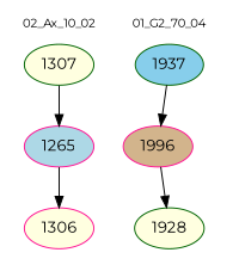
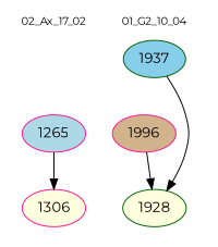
  digraph {
    fontname=Montserrat
    node [color=darkgreen fillcolor=lightyellow fontname=Montserrat style=filled]
    edge [color=black fontname=Montserrat]
-   n1 [label=1307]
    n2 [color=deeppink fillcolor=lightblue label=1265]
    n3 [color=deeppink label=1306]
    n4 [fillcolor=skyblue label=1937]
    n5 [color=deeppink fillcolor=tan label=1996]
    n6 [label=1928]
    subgraph cluster_1 {
      color=white
      fontsize=10
-     label="02_Ax_10_02"
-     n1
+     label="02_Ax_17_02"
      n2
      n3
    }
    subgraph cluster_2 {
      color=white
      fontsize=10
-     label="01_G2_70_04"
+     label="01_G2_10_04"
      n4
      n5
      n6
    }
-   n1 -> n2
    n2 -> n3
-   n4 -> n5
+   n4 -> n6
    n5 -> n6
  }
